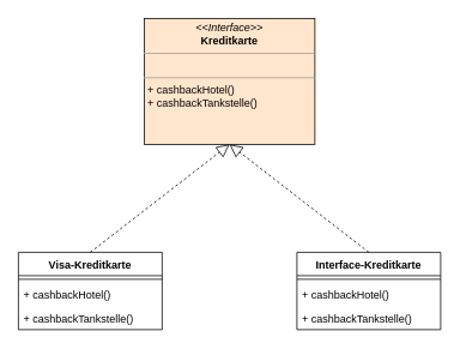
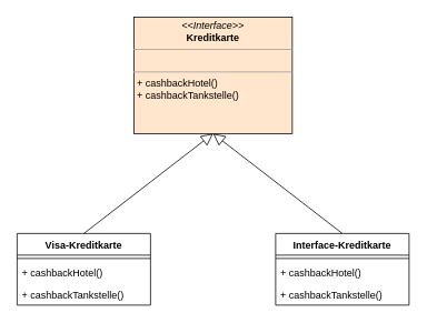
  <mxCell id="0" />
  <mxCell id="1" parent="0" />
  <mxCell id="2" value="&lt;p style=&quot;margin: 0px ; margin-top: 4px ; text-align: center&quot;&gt;&lt;i&gt;&amp;lt;&amp;lt;Interface&amp;gt;&amp;gt;&lt;/i&gt;&lt;br&gt;&lt;b&gt;Kreditkarte&lt;/b&gt;&lt;/p&gt;&lt;hr size=&quot;1&quot;&gt;&lt;p style=&quot;margin: 0px ; margin-left: 4px&quot;&gt;&lt;br&gt;&lt;/p&gt;&lt;hr size=&quot;1&quot;&gt;&lt;p style=&quot;margin: 0px ; margin-left: 4px&quot;&gt;+ cashbackHotel()&lt;br&gt;+ cashbackTankstelle()&lt;br&gt;&lt;/p&gt;" style="verticalAlign=top;align=left;overflow=fill;fontSize=12;fontFamily=Helvetica;html=1;fillColor=#ffe6cc;" parent="1" vertex="1"><mxGeometry x="160" y="20" width="190" height="140" as="geometry" /></mxCell>
  <mxCell id="3" value="Visa-Kreditkarte" style="swimlane;fontStyle=1;align=center;verticalAlign=top;childLayout=stackLayout;horizontal=1;startSize=26;horizontalStack=0;resizeParent=1;resizeParentMax=0;resizeLast=0;collapsible=1;marginBottom=0;" parent="1" vertex="1"><mxGeometry x="20" y="280" width="160" height="86" as="geometry" /></mxCell>
  <mxCell id="4" value="" style="line;strokeWidth=1;fillColor=none;align=left;verticalAlign=middle;spacingTop=-1;spacingLeft=3;spacingRight=3;rotatable=0;labelPosition=right;points=[];portConstraint=eastwest;" parent="3" vertex="1"><mxGeometry y="26" width="160" height="8" as="geometry" /></mxCell>
  <mxCell id="5" value="+ cashbackHotel()" style="text;strokeColor=none;fillColor=none;align=left;verticalAlign=top;spacingLeft=4;spacingRight=4;overflow=hidden;rotatable=0;points=[[0,0.5],[1,0.5]];portConstraint=eastwest;" parent="3" vertex="1"><mxGeometry y="34" width="160" height="26" as="geometry" /></mxCell>
  <mxCell id="6" value="+ cashbackTankstelle()" style="text;strokeColor=none;fillColor=none;align=left;verticalAlign=top;spacingLeft=4;spacingRight=4;overflow=hidden;rotatable=0;points=[[0,0.5],[1,0.5]];portConstraint=eastwest;" parent="3" vertex="1"><mxGeometry y="60" width="160" height="26" as="geometry" /></mxCell>
  <mxCell id="7" value="Interface-Kreditkarte" style="swimlane;fontStyle=1;align=center;verticalAlign=top;childLayout=stackLayout;horizontal=1;startSize=26;horizontalStack=0;resizeParent=1;resizeParentMax=0;resizeLast=0;collapsible=1;marginBottom=0;" parent="1" vertex="1"><mxGeometry x="330" y="280" width="160" height="86" as="geometry" /></mxCell>
  <mxCell id="8" value="" style="line;strokeWidth=1;fillColor=none;align=left;verticalAlign=middle;spacingTop=-1;spacingLeft=3;spacingRight=3;rotatable=0;labelPosition=right;points=[];portConstraint=eastwest;" parent="7" vertex="1"><mxGeometry y="26" width="160" height="8" as="geometry" /></mxCell>
  <mxCell id="9" value="+ cashbackHotel()" style="text;strokeColor=none;fillColor=none;align=left;verticalAlign=top;spacingLeft=4;spacingRight=4;overflow=hidden;rotatable=0;points=[[0,0.5],[1,0.5]];portConstraint=eastwest;" parent="7" vertex="1"><mxGeometry y="34" width="160" height="26" as="geometry" /></mxCell>
  <mxCell id="10" value="+ cashbackTankstelle()" style="text;strokeColor=none;fillColor=none;align=left;verticalAlign=top;spacingLeft=4;spacingRight=4;overflow=hidden;rotatable=0;points=[[0,0.5],[1,0.5]];portConstraint=eastwest;" parent="7" vertex="1"><mxGeometry y="60" width="160" height="26" as="geometry" /></mxCell>
- <mxCell id="11" value="" style="endArrow=block;dashed=1;endFill=0;endSize=12;html=1;exitX=0.5;exitY=0;exitDx=0;exitDy=0;entryX=0.5;entryY=1;entryDx=0;entryDy=0;" parent="1" source="3" target="2" edge="1"><mxGeometry width="160" relative="1" as="geometry"><mxPoint x="140" y="220" as="sourcePoint" /><mxPoint x="300" y="220" as="targetPoint" /></mxGeometry></mxCell>
- <mxCell id="12" value="" style="endArrow=block;dashed=1;endFill=0;endSize=12;html=1;entryX=0.5;entryY=1;entryDx=0;entryDy=0;exitX=0.5;exitY=0;exitDx=0;exitDy=0;" parent="1" source="7" target="2" edge="1"><mxGeometry width="160" relative="1" as="geometry"><mxPoint x="300" y="230" as="sourcePoint" /><mxPoint x="460" y="230" as="targetPoint" /></mxGeometry></mxCell>
+ <mxCell id="11" value="" style="endArrow=block;dashed=0;endFill=0;endSize=12;html=1;exitX=0.5;exitY=0;exitDx=0;exitDy=0;entryX=0.5;entryY=1;entryDx=0;entryDy=0;" parent="1" source="3" target="2" edge="1"><mxGeometry width="160" relative="1" as="geometry"><mxPoint x="140" y="220" as="sourcePoint" /><mxPoint x="300" y="220" as="targetPoint" /></mxGeometry></mxCell>
+ <mxCell id="12" value="" style="endArrow=block;dashed=0;endFill=0;endSize=12;html=1;entryX=0.5;entryY=1;entryDx=0;entryDy=0;exitX=0.5;exitY=0;exitDx=0;exitDy=0;" parent="1" source="7" target="2" edge="1"><mxGeometry width="160" relative="1" as="geometry"><mxPoint x="300" y="230" as="sourcePoint" /><mxPoint x="460" y="230" as="targetPoint" /></mxGeometry></mxCell>
